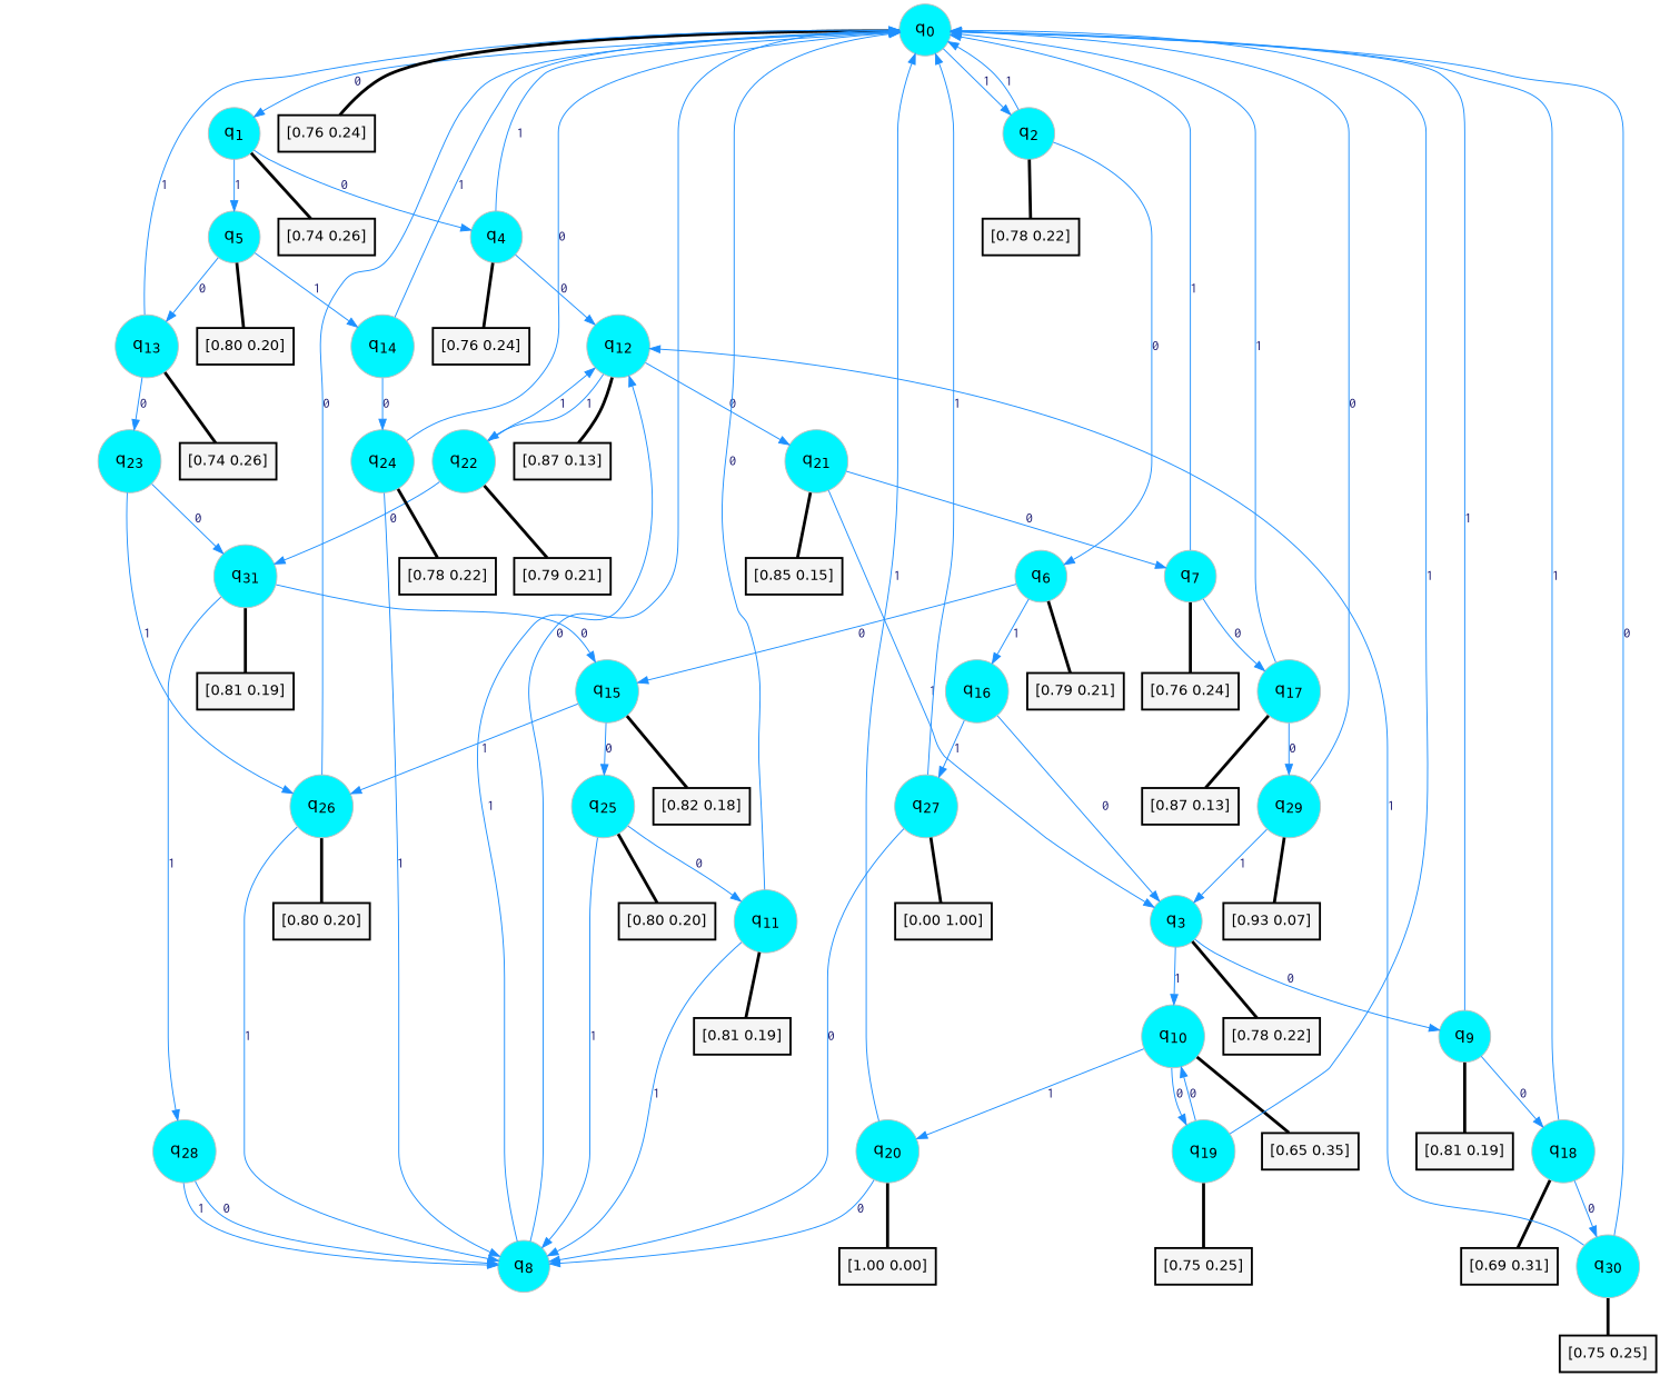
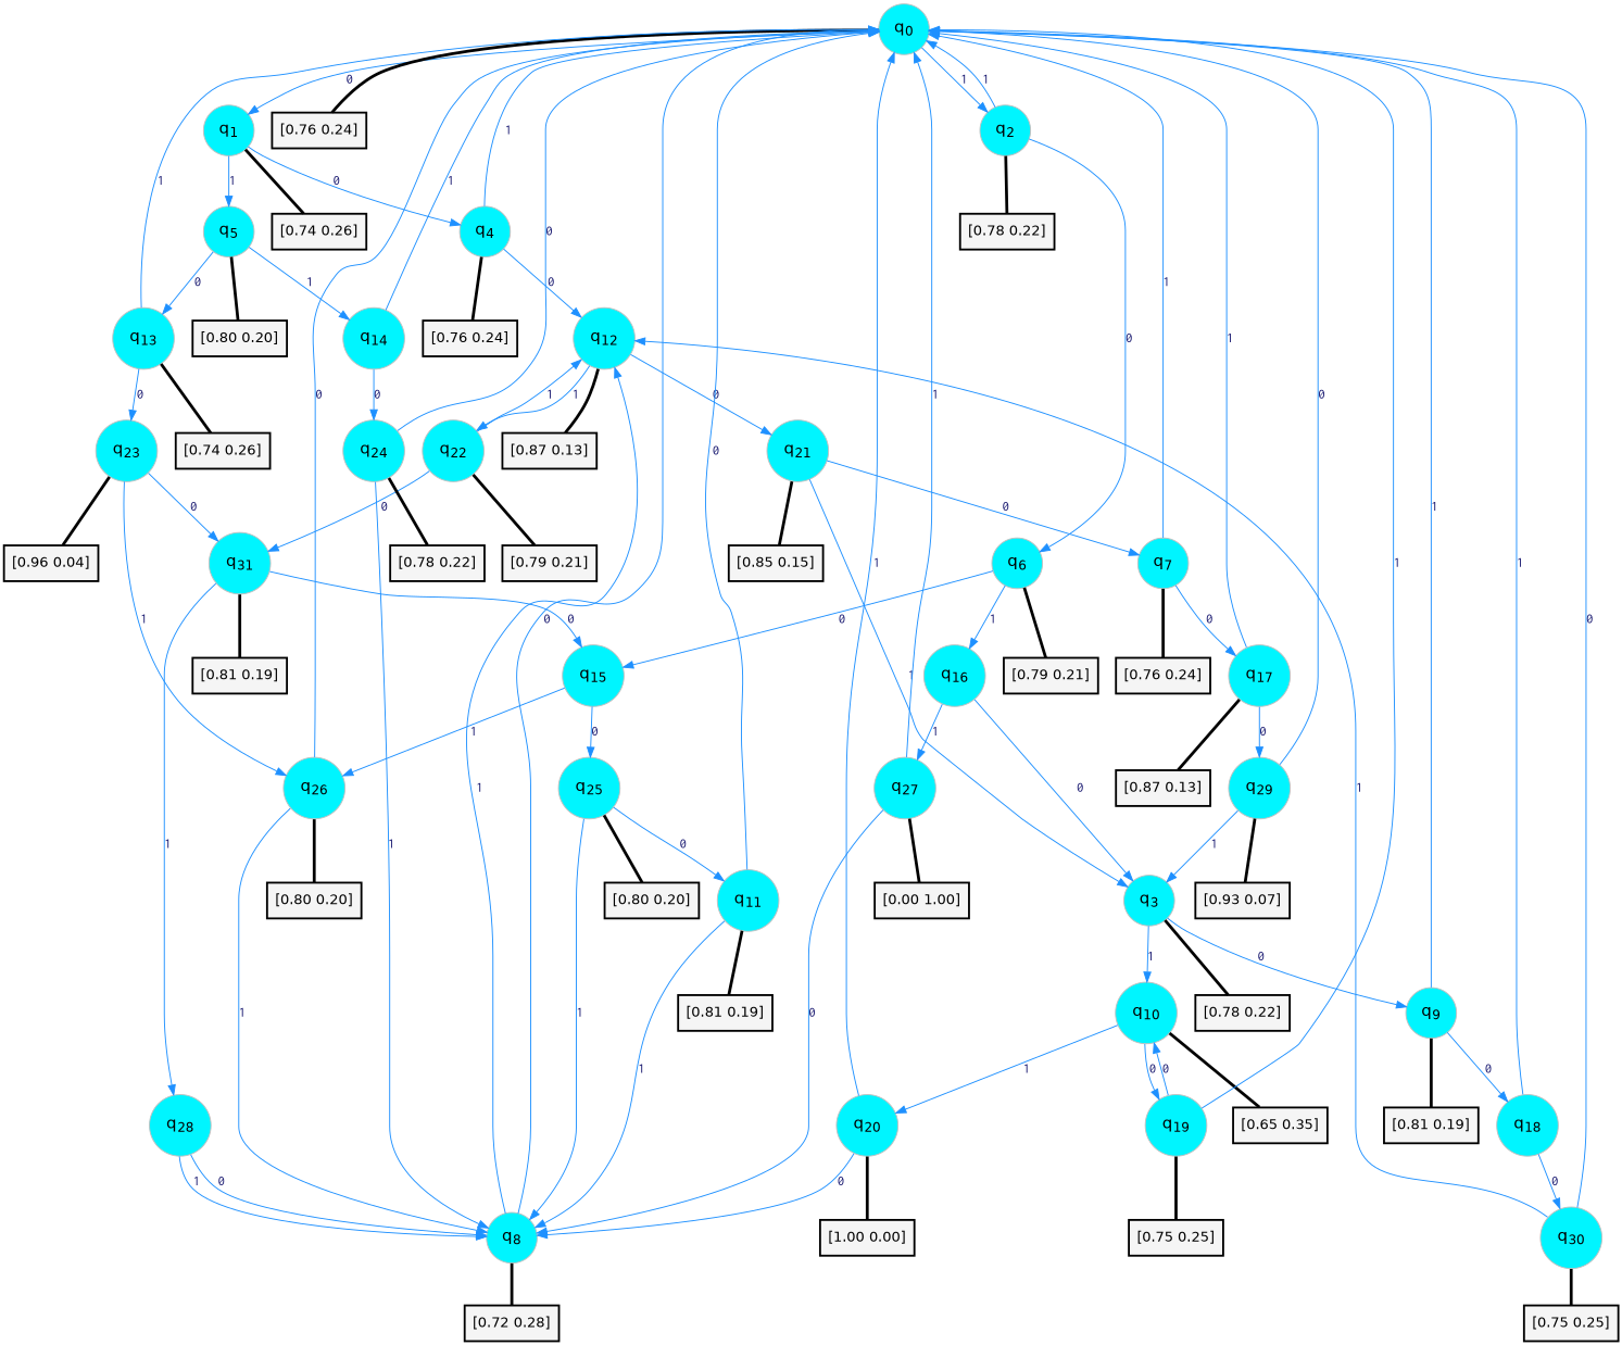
  digraph {
    rankdir=TD
    node [color=gray fillcolor=turquoise1 fontcolor=black fontname=Helvetica fontsize=16 fontweight=bold shape=circle style=filled]
    edge [arrowsize=1 color=dodgerblue1 fontcolor=midnightblue fontname=courier fontweight=bold penwidth=1 style=solid weight=20]
    n1 [label=<q<SUB>0</SUB>>]
    n2 [label=<q<SUB>1</SUB>>]
    n3 [label=<q<SUB>2</SUB>>]
    n4 [color=black fillcolor=whitesmoke fontsize=14 label="[0.76 0.24]" penwidth=2 shape=box]
    n5 [label=<q<SUB>4</SUB>>]
    n6 [label=<q<SUB>5</SUB>>]
    n7 [color=black fillcolor=whitesmoke fontsize=14 label="[0.74 0.26]" penwidth=2 shape=box]
    n8 [label=<q<SUB>6</SUB>>]
    n9 [color=black fillcolor=whitesmoke fontsize=14 label="[0.78 0.22]" penwidth=2 shape=box]
    n10 [label=<q<SUB>12</SUB>>]
    n11 [color=black fillcolor=whitesmoke fontsize=14 label="[0.76 0.24]" penwidth=2 shape=box]
    n12 [label=<q<SUB>13</SUB>>]
    n13 [label=<q<SUB>14</SUB>>]
    n14 [color=black fillcolor=whitesmoke fontsize=14 label="[0.80 0.20]" penwidth=2 shape=box]
    n15 [label=<q<SUB>15</SUB>>]
    n16 [label=<q<SUB>16</SUB>>]
    n17 [color=black fillcolor=whitesmoke fontsize=14 label="[0.79 0.21]" penwidth=2 shape=box]
    n18 [label=<q<SUB>3</SUB>>]
    n19 [label=<q<SUB>9</SUB>>]
    n20 [label=<q<SUB>10</SUB>>]
    n21 [color=black fillcolor=whitesmoke fontsize=14 label="[0.78 0.22]" penwidth=2 shape=box]
    n22 [label=<q<SUB>18</SUB>>]
    n23 [color=black fillcolor=whitesmoke fontsize=14 label="[0.81 0.19]" penwidth=2 shape=box]
    n24 [label=<q<SUB>19</SUB>>]
    n25 [label=<q<SUB>20</SUB>>]
    n26 [color=black fillcolor=whitesmoke fontsize=14 label="[0.65 0.35]" penwidth=2 shape=box]
    n27 [label=<q<SUB>21</SUB>>]
    n28 [label=<q<SUB>22</SUB>>]
    n29 [color=black fillcolor=whitesmoke fontsize=14 label="[0.87 0.13]" penwidth=2 shape=box]
    n30 [label=<q<SUB>23</SUB>>]
    n31 [color=black fillcolor=whitesmoke fontsize=14 label="[0.74 0.26]" penwidth=2 shape=box]
    n32 [label=<q<SUB>24</SUB>>]
    n33 [label=<q<SUB>25</SUB>>]
    n34 [label=<q<SUB>26</SUB>>]
-   n35 [color=black fillcolor=whitesmoke fontsize=14 label="[0.82 0.18]" penwidth=2 shape=box]
    n36 [label=<q<SUB>27</SUB>>]
    n37 [label=<q<SUB>7</SUB>>]
    n38 [label=<q<SUB>17</SUB>>]
    n39 [color=black fillcolor=whitesmoke fontsize=14 label="[0.76 0.24]" penwidth=2 shape=box]
    n40 [label=<q<SUB>29</SUB>>]
    n41 [color=black fillcolor=whitesmoke fontsize=14 label="[0.87 0.13]" penwidth=2 shape=box]
    n42 [label=<q<SUB>8</SUB>>]
+   n43 [color=black fillcolor=whitesmoke fontsize=14 label="[0.72 0.28]" penwidth=2 shape=box]
    n44 [label=<q<SUB>30</SUB>>]
-   n45 [color=black fillcolor=whitesmoke fontsize=14 label="[0.69 0.31]" penwidth=2 shape=box]
    n46 [color=black fillcolor=whitesmoke fontsize=14 label="[0.75 0.25]" penwidth=2 shape=box]
    n47 [color=black fillcolor=whitesmoke fontsize=14 label="[1.00 0.00]" penwidth=2 shape=box]
    n48 [label=<q<SUB>11</SUB>>]
    n49 [color=black fillcolor=whitesmoke fontsize=14 label="[0.81 0.19]" penwidth=2 shape=box]
    n50 [color=black fillcolor=whitesmoke fontsize=14 label="[0.85 0.15]" penwidth=2 shape=box]
    n51 [label=<q<SUB>31</SUB>>]
    n52 [color=black fillcolor=whitesmoke fontsize=14 label="[0.79 0.21]" penwidth=2 shape=box]
+   n53 [color=black fillcolor=whitesmoke fontsize=14 label="[0.96 0.04]" penwidth=2 shape=box]
    n54 [color=black fillcolor=whitesmoke fontsize=14 label="[0.78 0.22]" penwidth=2 shape=box]
    n55 [color=black fillcolor=whitesmoke fontsize=14 label="[0.80 0.20]" penwidth=2 shape=box]
    n56 [color=black fillcolor=whitesmoke fontsize=14 label="[0.80 0.20]" penwidth=2 shape=box]
    n57 [color=black fillcolor=whitesmoke fontsize=14 label="[0.00 1.00]" penwidth=2 shape=box]
    n58 [color=black fillcolor=whitesmoke fontsize=14 label="[0.93 0.07]" penwidth=2 shape=box]
    n59 [color=black fillcolor=whitesmoke fontsize=14 label="[0.75 0.25]" penwidth=2 shape=box]
    n60 [label=<q<SUB>28</SUB>>]
    n61 [color=black fillcolor=whitesmoke fontsize=14 label="[0.81 0.19]" penwidth=2 shape=box]
    n1 -> n2 [label=0]
    n1 -> n3 [label=1]
    n1 -> n4 [arrowhead=none color=black penwidth=3]
    n2 -> n5 [label=0]
    n2 -> n6 [label=1]
    n2 -> n7 [arrowhead=none color=black penwidth=3]
    n3 -> n1 [label=1]
    n3 -> n8 [label=0]
    n3 -> n9 [arrowhead=none color=black penwidth=3]
    n5 -> n1 [label=1]
    n5 -> n10 [label=0]
    n5 -> n11 [arrowhead=none color=black penwidth=3]
    n6 -> n12 [label=0]
    n6 -> n13 [label=1]
    n6 -> n14 [arrowhead=none color=black penwidth=3]
    n8 -> n15 [label=0]
    n8 -> n16 [label=1]
    n8 -> n17 [arrowhead=none color=black penwidth=3]
    n10 -> n27 [label=0]
    n10 -> n28 [label=1]
    n10 -> n29 [arrowhead=none color=black penwidth=3]
    n12 -> n1 [label=1]
    n12 -> n30 [label=0]
    n12 -> n31 [arrowhead=none color=black penwidth=3]
    n13 -> n1 [label=1]
    n13 -> n32 [label=0]
    n15 -> n33 [label=0]
    n15 -> n34 [label=1]
-   n15 -> n35 [arrowhead=none color=black penwidth=3]
    n16 -> n18 [label=0]
    n16 -> n36 [label=1]
    n18 -> n19 [label=0]
    n18 -> n20 [label=1]
    n18 -> n21 [arrowhead=none color=black penwidth=3]
    n19 -> n1 [label=1]
    n19 -> n22 [label=0]
    n19 -> n23 [arrowhead=none color=black penwidth=3]
    n20 -> n24 [label=0]
    n20 -> n25 [label=1]
    n20 -> n26 [arrowhead=none color=black penwidth=3]
    n22 -> n1 [label=1]
    n22 -> n44 [label=0]
-   n22 -> n45 [arrowhead=none color=black penwidth=3]
    n24 -> n1 [label=1]
    n24 -> n20 [label=0]
    n24 -> n46 [arrowhead=none color=black penwidth=3]
    n25 -> n1 [label=1]
    n25 -> n42 [label=0]
    n25 -> n47 [arrowhead=none color=black penwidth=3]
    n27 -> n18 [label=1]
    n27 -> n37 [label=0]
    n27 -> n50 [arrowhead=none color=black penwidth=3]
    n28 -> n10 [label=1]
    n28 -> n51 [label=0]
    n28 -> n52 [arrowhead=none color=black penwidth=3]
    n30 -> n34 [label=1]
    n30 -> n51 [label=0]
+   n30 -> n53 [arrowhead=none color=black penwidth=3]
    n32 -> n1 [label=0]
    n32 -> n42 [label=1]
    n32 -> n54 [arrowhead=none color=black penwidth=3]
    n33 -> n42 [label=1]
    n33 -> n48 [label=0]
    n33 -> n55 [arrowhead=none color=black penwidth=3]
    n34 -> n1 [label=0]
    n34 -> n42 [label=1]
    n34 -> n56 [arrowhead=none color=black penwidth=3]
    n36 -> n1 [label=1]
    n36 -> n42 [label=0]
    n36 -> n57 [arrowhead=none color=black penwidth=3]
    n37 -> n1 [label=1]
    n37 -> n38 [label=0]
    n37 -> n39 [arrowhead=none color=black penwidth=3]
    n38 -> n1 [label=1]
    n38 -> n40 [label=0]
    n38 -> n41 [arrowhead=none color=black penwidth=3]
    n40 -> n1 [label=0]
    n40 -> n18 [label=1]
    n40 -> n58 [arrowhead=none color=black penwidth=3]
    n42 -> n1 [label=0]
    n42 -> n10 [label=1]
+   n42 -> n43 [arrowhead=none color=black penwidth=3]
    n44 -> n1 [label=0]
    n44 -> n10 [label=1]
    n44 -> n59 [arrowhead=none color=black penwidth=3]
    n48 -> n1 [label=0]
    n48 -> n42 [label=1]
    n48 -> n49 [arrowhead=none color=black penwidth=3]
    n51 -> n15 [label=0]
    n51 -> n60 [label=1]
    n51 -> n61 [arrowhead=none color=black penwidth=3]
    n60 -> n42 [label=0]
    n60 -> n42 [label=1]
  }
